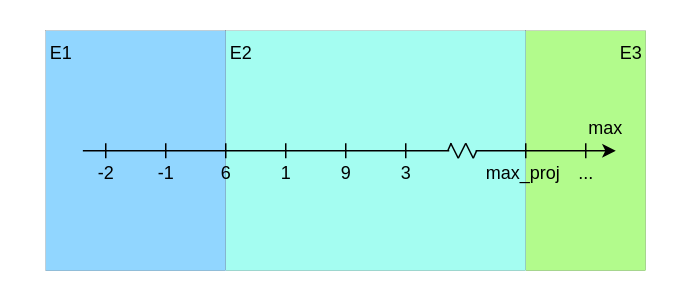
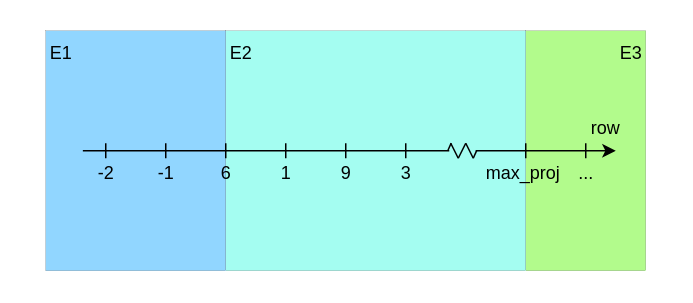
  <mxCell id="0" />
  <mxCell id="1" parent="0" />
  <mxCell id="2" value="" style="rounded=0;whiteSpace=wrap;html=1;fillColor=#b2fb8c;strokeWidth=0;" parent="1" vertex="1"><mxGeometry x="350" y="20" width="80" height="160" as="geometry" /></mxCell>
  <mxCell id="3" value="" style="rounded=0;whiteSpace=wrap;html=1;fillColor=#a4fdf1;strokeWidth=0;" parent="1" vertex="1"><mxGeometry x="150" y="20" width="200" height="160" as="geometry" /></mxCell>
  <mxCell id="4" value="" style="rounded=0;whiteSpace=wrap;html=1;fillColor=#91d6ff;strokeWidth=0;" parent="1" vertex="1"><mxGeometry x="30" y="20" width="120" height="160" as="geometry" /></mxCell>
  <mxCell id="5" value="" style="endArrow=classic;startArrow=none;html=1;rounded=0;startFill=0;entryX=-0.133;entryY=0;entryDx=0;entryDy=0;entryPerimeter=0;exitX=0.052;exitY=-0.002;exitDx=0;exitDy=0;exitPerimeter=0;" parent="1" source="24" edge="1"><mxGeometry width="50" height="50" relative="1" as="geometry"><mxPoint x="50" y="100" as="sourcePoint" /><mxPoint x="410.01" y="100" as="targetPoint" /></mxGeometry></mxCell>
  <mxCell id="6" value="" style="endArrow=none;html=1;rounded=0;" parent="1" edge="1"><mxGeometry width="50" height="50" relative="1" as="geometry"><mxPoint x="70" y="105" as="sourcePoint" /><mxPoint x="70" y="95" as="targetPoint" /></mxGeometry></mxCell>
  <mxCell id="7" value="" style="endArrow=none;html=1;rounded=0;" parent="1" edge="1"><mxGeometry width="50" height="50" relative="1" as="geometry"><mxPoint x="150" y="105" as="sourcePoint" /><mxPoint x="150" y="95" as="targetPoint" /></mxGeometry></mxCell>
  <mxCell id="8" value="" style="endArrow=none;html=1;rounded=0;" parent="1" edge="1"><mxGeometry width="50" height="50" relative="1" as="geometry"><mxPoint x="110" y="105" as="sourcePoint" /><mxPoint x="110" y="95" as="targetPoint" /></mxGeometry></mxCell>
  <mxCell id="9" value="" style="endArrow=none;html=1;rounded=0;" parent="1" edge="1"><mxGeometry width="50" height="50" relative="1" as="geometry"><mxPoint x="190" y="105" as="sourcePoint" /><mxPoint x="190" y="95" as="targetPoint" /></mxGeometry></mxCell>
  <mxCell id="10" value="" style="endArrow=none;html=1;rounded=0;" parent="1" edge="1"><mxGeometry width="50" height="50" relative="1" as="geometry"><mxPoint x="230" y="105" as="sourcePoint" /><mxPoint x="230" y="95" as="targetPoint" /></mxGeometry></mxCell>
  <mxCell id="11" value="" style="endArrow=none;html=1;rounded=0;" parent="1" edge="1"><mxGeometry width="50" height="50" relative="1" as="geometry"><mxPoint x="270" y="105" as="sourcePoint" /><mxPoint x="270" y="95" as="targetPoint" /></mxGeometry></mxCell>
  <mxCell id="12" value="" style="endArrow=none;html=1;rounded=0;" parent="1" edge="1"><mxGeometry width="50" height="50" relative="1" as="geometry"><mxPoint x="350" y="105" as="sourcePoint" /><mxPoint x="350" y="95" as="targetPoint" /></mxGeometry></mxCell>
  <mxCell id="13" value="" style="endArrow=none;html=1;rounded=0;" parent="1" edge="1"><mxGeometry width="50" height="50" relative="1" as="geometry"><mxPoint x="390" y="105" as="sourcePoint" /><mxPoint x="390" y="95" as="targetPoint" /></mxGeometry></mxCell>
  <mxCell id="14" value="-2" style="text;html=1;align=center;verticalAlign=middle;resizable=0;points=[];autosize=1;strokeColor=none;fillColor=none;" parent="1" vertex="1"><mxGeometry x="55" y="100" width="30" height="30" as="geometry" /></mxCell>
  <mxCell id="15" value="-1" style="text;html=1;align=center;verticalAlign=middle;resizable=0;points=[];autosize=1;strokeColor=none;fillColor=none;" parent="1" vertex="1"><mxGeometry x="95" y="100" width="30" height="30" as="geometry" /></mxCell>
  <mxCell id="16" value="6" style="text;html=1;align=center;verticalAlign=middle;resizable=0;points=[];autosize=1;strokeColor=none;fillColor=none;" parent="1" vertex="1"><mxGeometry x="135" y="100" width="30" height="30" as="geometry" /></mxCell>
  <mxCell id="17" value="1" style="text;html=1;align=center;verticalAlign=middle;resizable=0;points=[];autosize=1;strokeColor=none;fillColor=none;" parent="1" vertex="1"><mxGeometry x="175" y="100" width="30" height="30" as="geometry" /></mxCell>
  <mxCell id="18" value="9" style="text;html=1;align=center;verticalAlign=middle;resizable=0;points=[];autosize=1;strokeColor=none;fillColor=none;" parent="1" vertex="1"><mxGeometry x="215" y="100" width="30" height="30" as="geometry" /></mxCell>
  <mxCell id="19" value="3" style="text;html=1;align=center;verticalAlign=middle;resizable=0;points=[];autosize=1;strokeColor=none;fillColor=none;" parent="1" vertex="1"><mxGeometry x="255" y="100" width="30" height="30" as="geometry" /></mxCell>
  <mxCell id="20" value="E1" style="text;html=1;align=center;verticalAlign=middle;resizable=0;points=[];autosize=1;strokeColor=none;fillColor=none;fontSize=12;fontFamily=Helvetica;fontColor=default;" parent="1" vertex="1"><mxGeometry x="20" y="20" width="40" height="30" as="geometry" /></mxCell>
  <mxCell id="21" value="E2" style="text;html=1;align=center;verticalAlign=middle;resizable=0;points=[];autosize=1;strokeColor=none;fillColor=none;fontSize=12;fontFamily=Helvetica;fontColor=default;" parent="1" vertex="1"><mxGeometry x="140" y="20" width="40" height="30" as="geometry" /></mxCell>
  <mxCell id="22" value="E3" style="text;html=1;align=center;verticalAlign=middle;resizable=0;points=[];autosize=1;strokeColor=none;fillColor=none;fontSize=12;fontFamily=Helvetica;fontColor=default;" parent="1" vertex="1"><mxGeometry x="400" y="20" width="40" height="30" as="geometry" /></mxCell>
- <mxCell id="23" value="max" style="text;html=1;align=center;verticalAlign=middle;resizable=0;points=[];autosize=1;strokeColor=none;fillColor=none;fontSize=12;fontFamily=Helvetica;fontColor=default;" parent="1" vertex="1"><mxGeometry x="383" y="70" width="40" height="30" as="geometry" /></mxCell>
+ <mxCell id="23" value="row" style="text;html=1;align=center;verticalAlign=middle;resizable=0;points=[];autosize=1;strokeColor=none;fillColor=none;fontSize=12;fontFamily=Helvetica;fontColor=default;" parent="1" vertex="1"><mxGeometry x="383" y="70" width="40" height="30" as="geometry" /></mxCell>
  <mxCell id="24" value="max_proj" style="text;html=1;align=center;verticalAlign=middle;resizable=0;points=[];autosize=1;strokeColor=none;fillColor=none;" parent="1" vertex="1"><mxGeometry x="313" y="100" width="70" height="30" as="geometry" /></mxCell>
  <mxCell id="25" value="..." style="text;html=1;align=center;verticalAlign=middle;resizable=0;points=[];autosize=1;strokeColor=none;fillColor=none;" parent="1" vertex="1"><mxGeometry x="375" y="100" width="30" height="30" as="geometry" /></mxCell>
  <mxCell id="26" value="" style="endArrow=none;html=1;rounded=0;fontFamily=Helvetica;fontSize=12;fontColor=default;entryX=0.061;entryY=-0.002;entryDx=0;entryDy=0;entryPerimeter=0;" parent="1" target="24" edge="1"><mxGeometry width="50" height="50" relative="1" as="geometry"><mxPoint x="315" y="105" as="sourcePoint" /><mxPoint x="320" y="95" as="targetPoint" /></mxGeometry></mxCell>
  <mxCell id="27" value="" style="endArrow=none;html=1;rounded=0;fontFamily=Helvetica;fontSize=12;fontColor=default;" parent="1" edge="1"><mxGeometry width="50" height="50" relative="1" as="geometry"><mxPoint x="310" y="95" as="sourcePoint" /><mxPoint x="315" y="105" as="targetPoint" /></mxGeometry></mxCell>
  <mxCell id="28" value="" style="endArrow=none;html=1;rounded=0;fontFamily=Helvetica;fontSize=12;fontColor=default;" parent="1" edge="1"><mxGeometry width="50" height="50" relative="1" as="geometry"><mxPoint x="305" y="105" as="sourcePoint" /><mxPoint x="310" y="95" as="targetPoint" /></mxGeometry></mxCell>
  <mxCell id="29" value="" style="endArrow=none;html=1;rounded=0;fontFamily=Helvetica;fontSize=12;fontColor=default;" parent="1" edge="1"><mxGeometry width="50" height="50" relative="1" as="geometry"><mxPoint x="305" y="105" as="sourcePoint" /><mxPoint x="300" y="95" as="targetPoint" /></mxGeometry></mxCell>
  <mxCell id="30" value="" style="endArrow=none;html=1;rounded=0;fontFamily=Helvetica;fontSize=12;fontColor=default;entryX=0.061;entryY=-0.002;entryDx=0;entryDy=0;entryPerimeter=0;" parent="1" edge="1"><mxGeometry width="50" height="50" relative="1" as="geometry"><mxPoint x="298" y="100" as="sourcePoint" /><mxPoint x="300.27" y="94.94" as="targetPoint" /></mxGeometry></mxCell>
  <mxCell id="31" value="" style="endArrow=none;html=1;rounded=0;fontFamily=Helvetica;fontSize=12;fontColor=default;entryX=-0.009;entryY=-0.002;entryDx=0;entryDy=0;entryPerimeter=0;" parent="1" target="14" edge="1"><mxGeometry width="50" height="50" relative="1" as="geometry"><mxPoint x="299" y="100" as="sourcePoint" /><mxPoint x="149" y="100" as="targetPoint" /></mxGeometry></mxCell>
